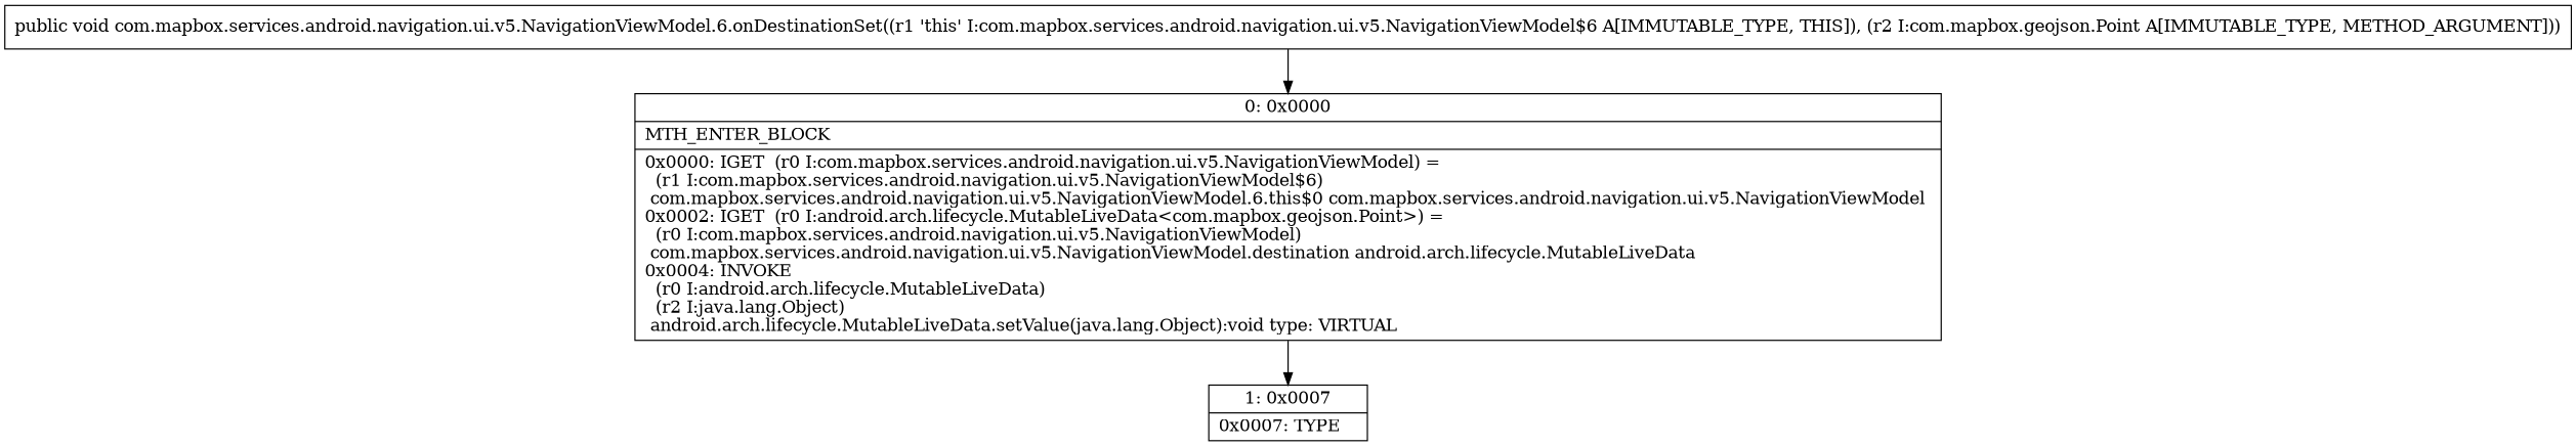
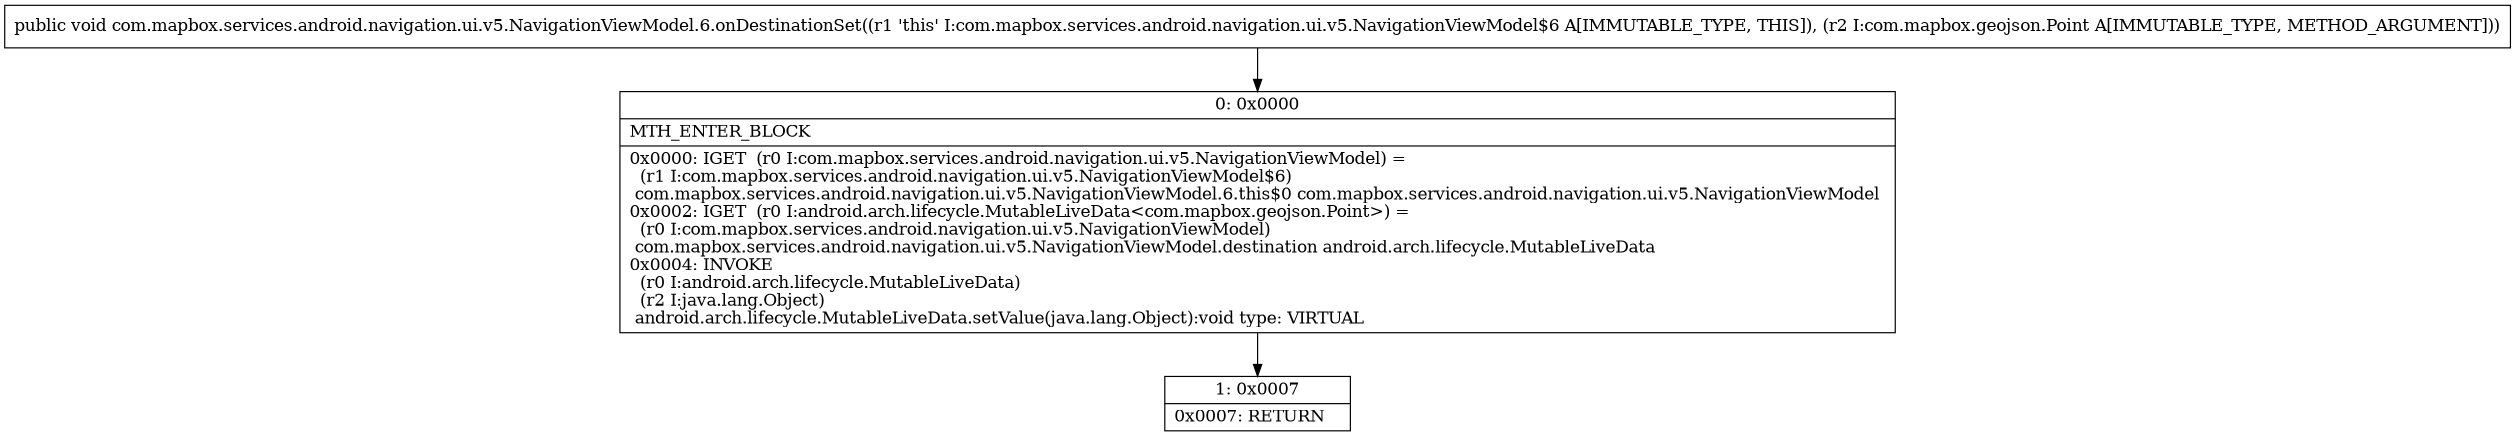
  digraph {
    node [shape=record]
    n1 [label="{0\:\ 0x0000|MTH_ENTER_BLOCK\l|0x0000: IGET  (r0 I:com.mapbox.services.android.navigation.ui.v5.NavigationViewModel) = \l  (r1 I:com.mapbox.services.android.navigation.ui.v5.NavigationViewModel$6)\l com.mapbox.services.android.navigation.ui.v5.NavigationViewModel.6.this$0 com.mapbox.services.android.navigation.ui.v5.NavigationViewModel \l0x0002: IGET  (r0 I:android.arch.lifecycle.MutableLiveData\<com.mapbox.geojson.Point\>) = \l  (r0 I:com.mapbox.services.android.navigation.ui.v5.NavigationViewModel)\l com.mapbox.services.android.navigation.ui.v5.NavigationViewModel.destination android.arch.lifecycle.MutableLiveData \l0x0004: INVOKE  \l  (r0 I:android.arch.lifecycle.MutableLiveData)\l  (r2 I:java.lang.Object)\l android.arch.lifecycle.MutableLiveData.setValue(java.lang.Object):void type: VIRTUAL \l}"]
-   n2 [label="{1\:\ 0x0007|0x0007: TYPE   \l}"]
+   n2 [label="{1\:\ 0x0007|0x0007: RETURN   \l}"]
    n3 [label="{public void com.mapbox.services.android.navigation.ui.v5.NavigationViewModel.6.onDestinationSet((r1 'this' I:com.mapbox.services.android.navigation.ui.v5.NavigationViewModel$6 A[IMMUTABLE_TYPE, THIS]), (r2 I:com.mapbox.geojson.Point A[IMMUTABLE_TYPE, METHOD_ARGUMENT])) }"]
    n1 -> n2
    n3 -> n1
  }
